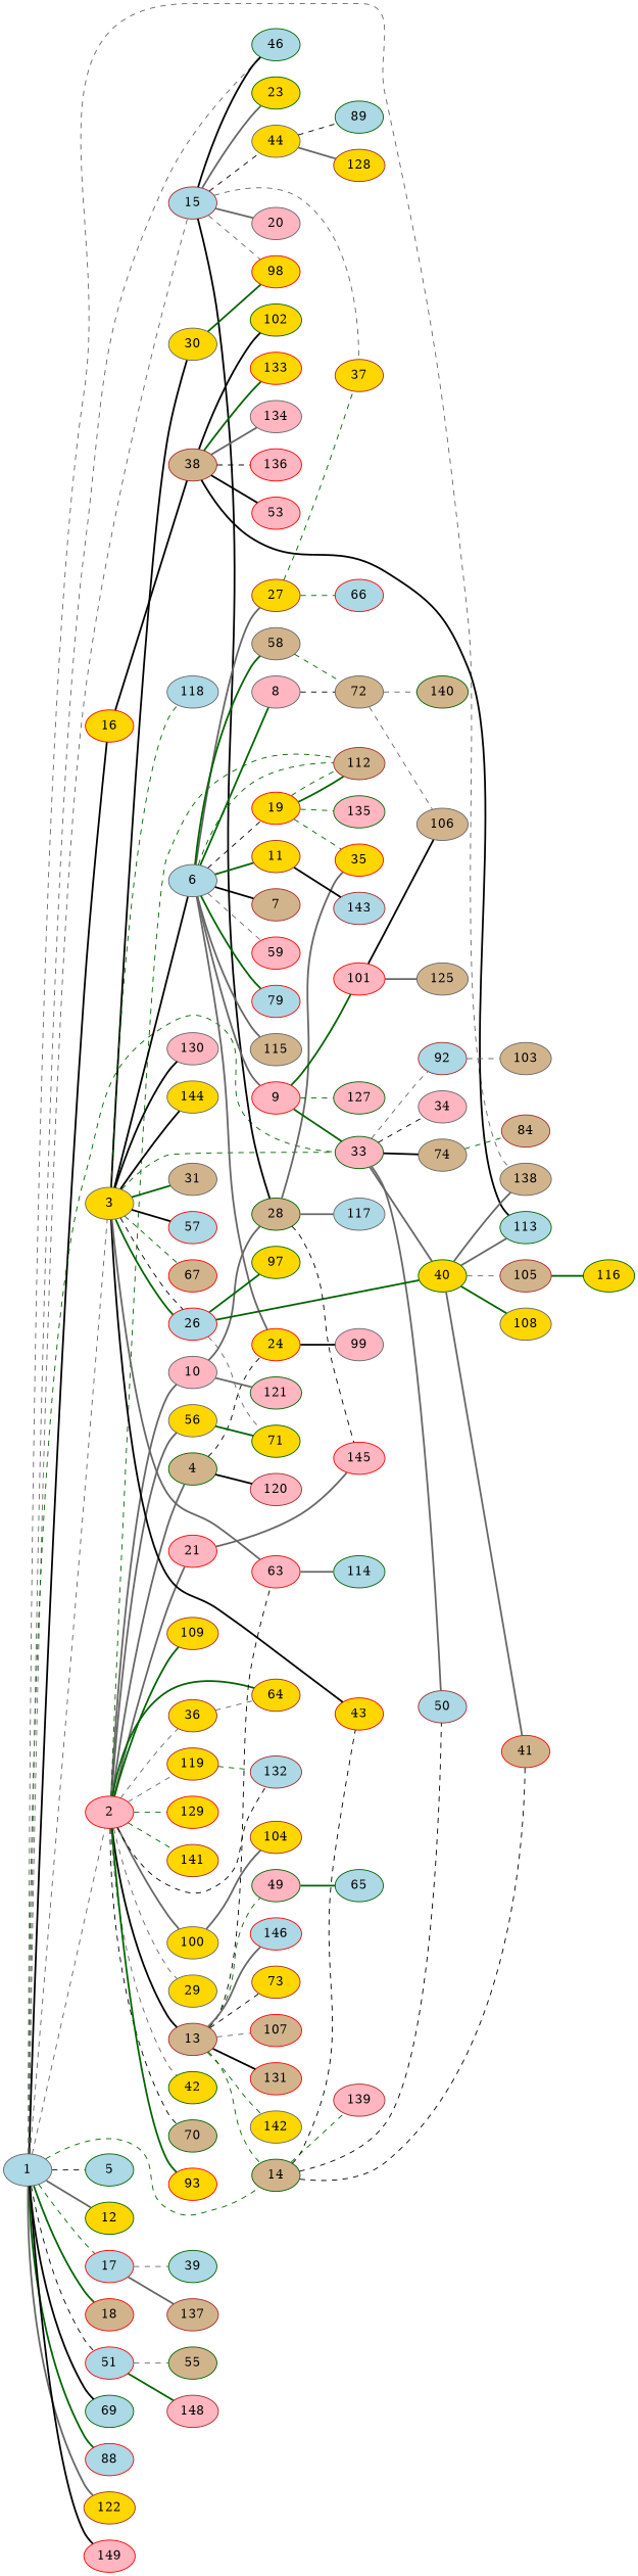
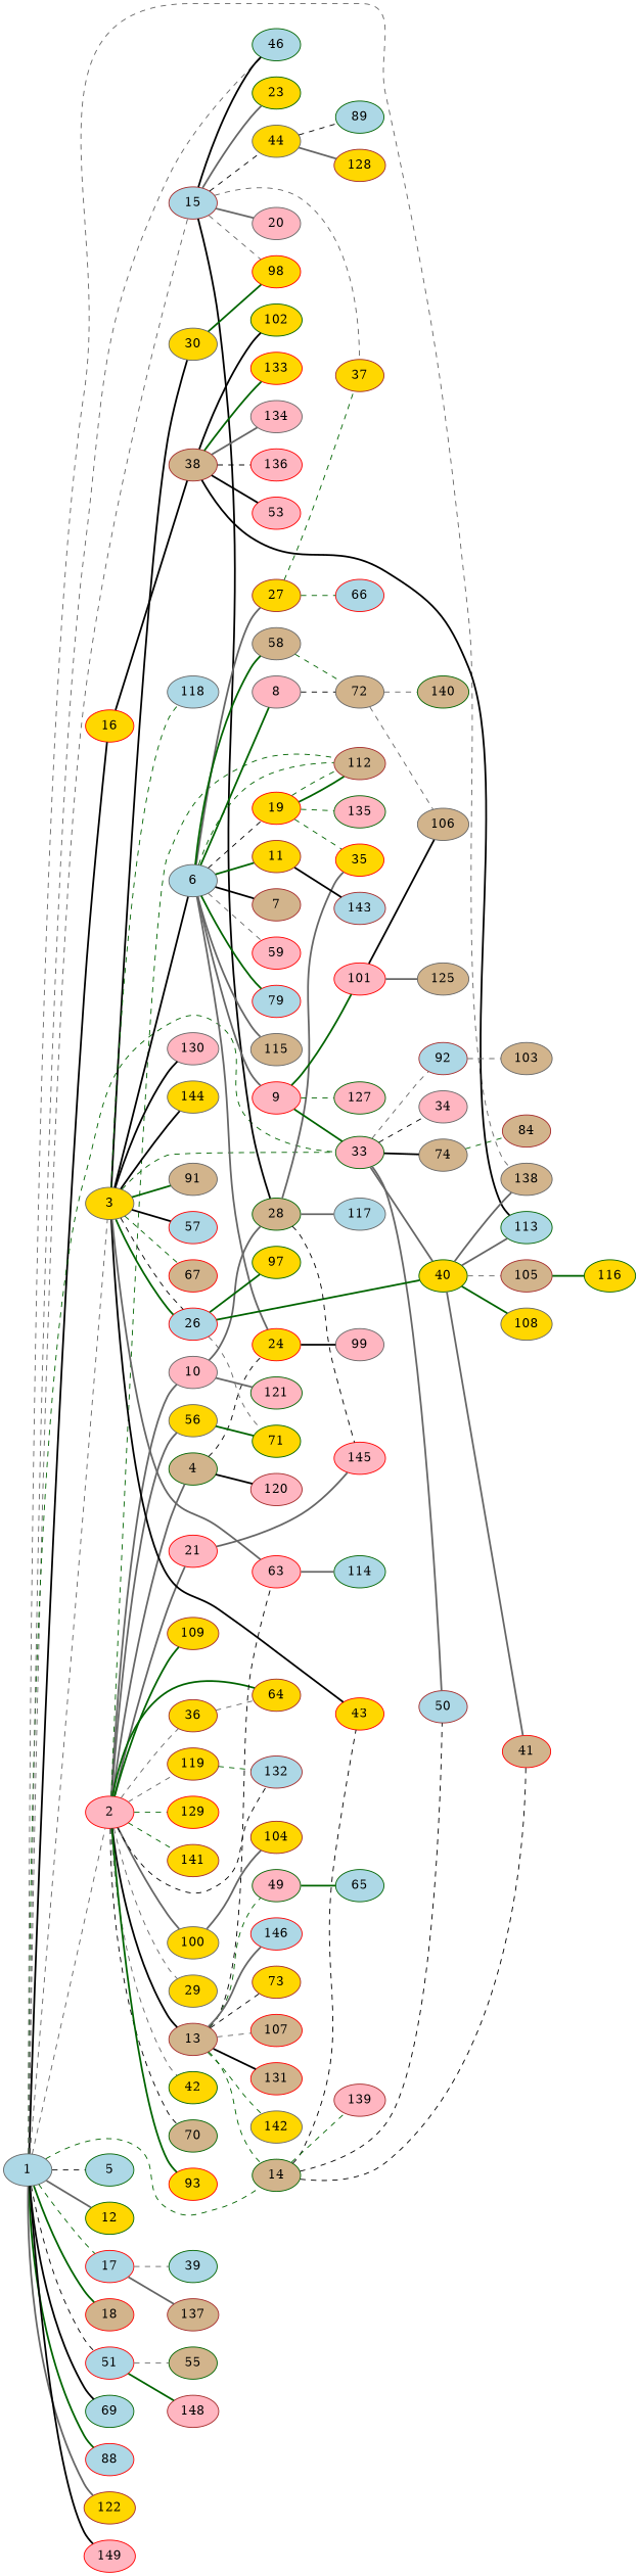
  graph {
    rankdir=LR
    node [color=red fillcolor=gold style=filled]
    edge [color=gray40 style=bold]
    1 [color=gray40 fillcolor=lightblue super="+25"]
    2 [fillcolor=lightpink super="+78"]
    3 [color=gray40 super="+90"]
    5 [color=darkgreen fillcolor=lightblue]
    12 [color=darkgreen super="+147"]
    14 [color=darkgreen fillcolor=tan super="+85"]
    15 [color=brown fillcolor=lightblue super="+60"]
    16
    17 [fillcolor=lightblue super="+81"]
    18 [fillcolor=tan]
    33 [color=darkgreen fillcolor=lightpink super="+126"]
    46 [color=darkgreen fillcolor=lightblue super="+87"]
    51 [fillcolor=lightblue]
    69 [color=darkgreen fillcolor=lightblue]
    88 [fillcolor=lightblue]
    122 [color=brown]
    138 [color=gray40 fillcolor=tan]
    149 [fillcolor=lightpink]
    4 [color=darkgreen fillcolor=tan super="+22"]
    10 [color=gray40 fillcolor=lightpink super="+48"]
    13 [color=brown fillcolor=tan super="+86"]
    21 [fillcolor=lightpink super="+32"]
    29 [color=gray40]
    36 [color=brown]
    42 [color=darkgreen]
    56 [color=gray40]
    64 [color=brown]
    70 [color=darkgreen fillcolor=tan]
    93
    100 [color=gray40 super="+110"]
    109 [color=brown]
    112 [color=brown fillcolor=tan]
    119 [color=brown]
    129
    132 [color=brown fillcolor=lightblue]
    141 [color=brown]
    6 [color=gray40 fillcolor=lightblue super="+61"]
    26 [fillcolor=lightblue super="+94"]
    30 [color=gray40]
-   31 [color=gray40 fillcolor=tan]
+   31 [color=gray40 fillcolor=tan label=91]
    43
    57 [fillcolor=lightblue]
    63 [fillcolor=lightpink]
    67 [fillcolor=tan]
    118 [color=gray40 fillcolor=lightblue]
    130 [color=gray40 fillcolor=lightpink]
    144 [color=gray40]
    41 [fillcolor=tan super="+91"]
    50 [color=brown fillcolor=lightblue]
    139 [color=brown fillcolor=lightpink]
    28 [color=darkgreen fillcolor=tan]
    20 [color=gray40 fillcolor=lightpink]
    23 [color=darkgreen]
    37 [color=brown super="+47"]
    44 [color=gray40 super="+52"]
    98
    38 [color=brown fillcolor=tan super="+62"]
    39 [color=darkgreen fillcolor=lightblue super="+95"]
    137 [color=brown fillcolor=tan]
    40 [color=darkgreen super="+45"]
    34 [color=gray40 fillcolor=lightpink]
    74 [color=gray40 fillcolor=tan super="+80"]
    92 [color=brown fillcolor=lightblue]
    55 [color=darkgreen fillcolor=tan super="+77"]
    148 [color=brown fillcolor=lightpink]
    24 [super="+75"]
    120 [color=brown fillcolor=lightpink]
    121 [color=darkgreen fillcolor=lightpink]
    49 [color=darkgreen fillcolor=lightpink super="+111"]
    73 [color=brown]
    107 [fillcolor=tan]
    131 [fillcolor=tan]
    142 [color=gray40]
    146 [fillcolor=lightblue]
    145 [fillcolor=lightpink]
    71 [color=darkgreen super="+76"]
    104 [color=brown]
    7 [color=brown fillcolor=tan]
    8 [color=gray40 fillcolor=lightpink super="+96"]
    9 [fillcolor=lightpink super="+54"]
    11 [color=brown super="+124"]
    19 [super="+68"]
    27 [color=brown]
    58 [color=gray40 fillcolor=tan]
    59 [fillcolor=lightpink]
    79 [fillcolor=lightblue super="+82"]
    115 [color=gray40 fillcolor=tan]
    97 [color=darkgreen]
    114 [color=darkgreen fillcolor=lightblue]
    99 [color=gray40 fillcolor=lightpink]
    72 [color=gray40 fillcolor=tan super="+123"]
    101 [fillcolor=lightpink]
    127 [color=darkgreen fillcolor=lightpink]
    143 [color=brown fillcolor=lightblue]
    35
    135 [color=darkgreen fillcolor=lightpink]
    66 [fillcolor=lightblue]
    106 [color=gray40 fillcolor=tan]
    140 [color=darkgreen fillcolor=tan]
    125 [color=gray40 fillcolor=tan]
    117 [color=gray40 fillcolor=lightblue]
    65 [color=darkgreen fillcolor=lightblue super="+83"]
    89 [color=darkgreen fillcolor=lightblue]
    128 [color=brown]
    53 [fillcolor=lightpink]
    102 [color=darkgreen]
    113 [color=darkgreen fillcolor=lightblue]
    133
    134 [color=gray40 fillcolor=lightpink]
    136 [fillcolor=lightpink]
    105 [color=brown fillcolor=tan]
    108 [color=gray40]
    84 [color=brown fillcolor=tan]
    103 [color=gray40 fillcolor=tan]
    116 [color=darkgreen]
    1 -- 2 [style=dashed]
    1 -- 3 [style=dashed]
    1 -- 5 [color=black style=dashed weight=2]
    1 -- 12
    1 -- 14 [color=darkgreen style=dashed]
    1 -- 15 [style=dashed]
    1 -- 16 [color=black]
    1 -- 17 [color=darkgreen style=dashed]
    1 -- 18 [color=darkgreen]
    1 -- 33 [color=darkgreen style=dashed]
    1 -- 46 [style=dashed]
    1 -- 51 [color=black style=dashed]
    1 -- 69 [color=black]
    1 -- 88 [color=darkgreen]
    1 -- 122
    1 -- 138 [style=dashed]
    1 -- 149 [color=black]
    2 -- 4
    2 -- 10
    2 -- 13 [color=black]
    2 -- 21
    2 -- 29 [style=dashed]
    2 -- 36 [style=dashed]
    2 -- 42 [style=dashed]
    2 -- 56
    2 -- 64 [color=darkgreen]
    2 -- 70 [color=black style=dashed]
    2 -- 93 [color=darkgreen]
    2 -- 100
    2 -- 109 [color=darkgreen]
    2 -- 112 [color=darkgreen style=dashed]
    2 -- 119 [style=dashed]
    2 -- 129 [color=darkgreen style=dashed]
    2 -- 132 [color=black style=dashed]
    2 -- 141 [color=darkgreen style=dashed]
    3 -- 33 [color=darkgreen style=dashed]
    3 -- 6 [color=black]
    3 -- 26 [color=darkgreen]
    3 -- 26 [color=black style=dashed]
    3 -- 30 [color=black]
    3 -- 31 [color=darkgreen]
    3 -- 43 [color=black]
    3 -- 57 [color=black]
    3 -- 63
    3 -- 67 [color=darkgreen style=dashed]
    3 -- 118 [color=darkgreen style=dashed]
    3 -- 130 [color=black]
    3 -- 144 [color=black]
    14 -- 43 [color=black style=dashed]
    14 -- 41 [color=black style=dashed]
    14 -- 50 [color=black style=dashed]
    14 -- 139 [color=darkgreen style=dashed]
    15 -- 46 [color=black]
    15 -- 28 [color=black]
    15 -- 20
    15 -- 23
    15 -- 37 [style=dashed]
    15 -- 44 [color=black style=dashed]
    15 -- 98 [style=dashed]
    16 -- 38 [color=black]
    17 -- 39 [style=dashed]
    17 -- 137
    33 -- 50
    33 -- 40
    33 -- 34 [color=black style=dashed]
    33 -- 74 [color=black]
    33 -- 92 [style=dashed]
    51 -- 55 [style=dashed]
    51 -- 148 [color=darkgreen]
    4 -- 24 [color=black style=dashed]
    4 -- 120 [color=black]
    10 -- 28
    10 -- 121
    13 -- 14 [color=darkgreen style=dashed]
    13 -- 63 [color=black style=dashed]
    13 -- 49 [color=darkgreen style=dashed]
    13 -- 73 [color=black style=dashed]
    13 -- 107 [style=dashed]
    13 -- 131 [color=black]
    13 -- 142 [color=darkgreen style=dashed]
    13 -- 146
    21 -- 145
    36 -- 64 [style=dashed]
    56 -- 71 [color=darkgreen]
    100 -- 104
    119 -- 132 [color=darkgreen style=dashed]
    6 -- 112 [color=darkgreen style=dashed]
    6 -- 24
    6 -- 7 [color=black]
    6 -- 8 [color=darkgreen]
    6 -- 9
    6 -- 11 [color=darkgreen]
    6 -- 19 [color=black style=dashed weight=2]
    6 -- 27
    6 -- 58 [color=darkgreen]
    6 -- 59 [style=dashed]
    6 -- 79 [color=darkgreen]
    6 -- 115
    26 -- 40 [color=darkgreen]
    26 -- 71 [style=dashed]
    26 -- 97 [color=darkgreen]
    30 -- 98 [color=darkgreen]
    63 -- 114
    28 -- 145 [color=black style=dashed]
    28 -- 35
    28 -- 117
    44 -- 89 [color=black style=dashed]
    44 -- 128
    38 -- 53 [color=black]
    38 -- 102 [color=black]
    38 -- 113 [color=black]
    38 -- 133 [color=darkgreen]
    38 -- 134
    38 -- 136 [color=black style=dashed]
    40 -- 138
    40 -- 41
    40 -- 113
    40 -- 105 [style=dashed]
    40 -- 108 [color=darkgreen]
    74 -- 84 [color=darkgreen style=dashed]
    92 -- 103 [style=dashed]
    24 -- 99 [color=black]
    49 -- 65 [color=darkgreen]
    8 -- 72 [color=black style=dashed]
    9 -- 33 [color=darkgreen]
    9 -- 101 [color=darkgreen]
    9 -- 127 [color=darkgreen style=dashed]
    11 -- 143 [color=black]
    19 -- 112 [color=darkgreen]
    19 -- 112 [color=darkgreen style=dashed]
    19 -- 35 [color=darkgreen style=dashed]
    19 -- 135 [color=darkgreen style=dashed]
    27 -- 37 [color=darkgreen style=dashed]
    27 -- 66 [color=darkgreen style=dashed]
    58 -- 72 [color=darkgreen style=dashed]
    72 -- 106 [style=dashed]
    72 -- 140 [style=dashed]
    101 -- 106 [color=black]
    101 -- 125
    105 -- 116 [color=darkgreen]
  }
